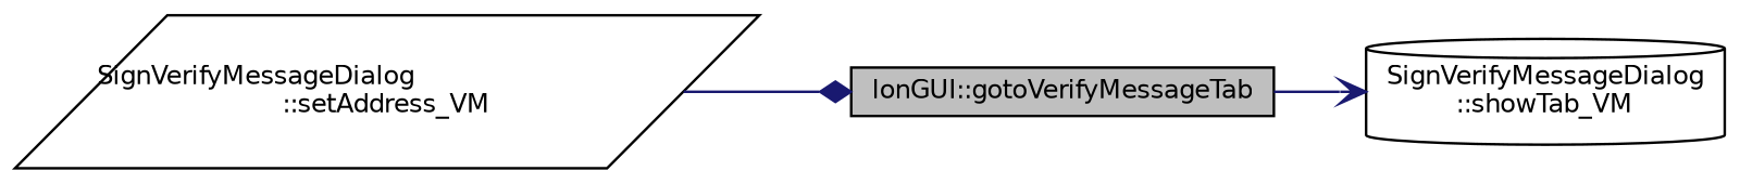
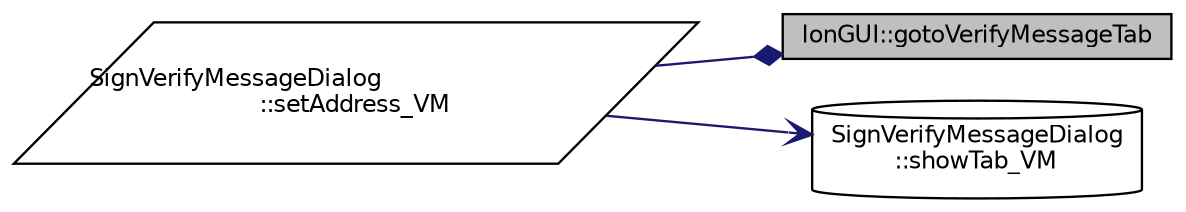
  digraph {
    rankdir=LR
    node [color=black fillcolor=white fontname=Helvetica fontsize=10 style=filled]
    edge [color=midnightblue fontname=Helvetica fontsize=10 labelfontname=Helvetica labelfontsize=10 style=solid]
    n1 [fillcolor=grey75 fontcolor=black height=0.2 label="IonGUI::gotoVerifyMessageTab" shape=box width=0.4]
    n2 [height=0.2 label="SignVerifyMessageDialog\l::showTab_VM" shape=cylinder width=0.4]
    n3 [height=0.2 label="SignVerifyMessageDialog\l::setAddress_VM" shape=parallelogram width=0.4]
-   n1 -> n2 [arrowhead=vee]
+   n3 -> n2 [arrowhead=vee]
    n3 -> n1 [arrowhead=diamond]
  }
